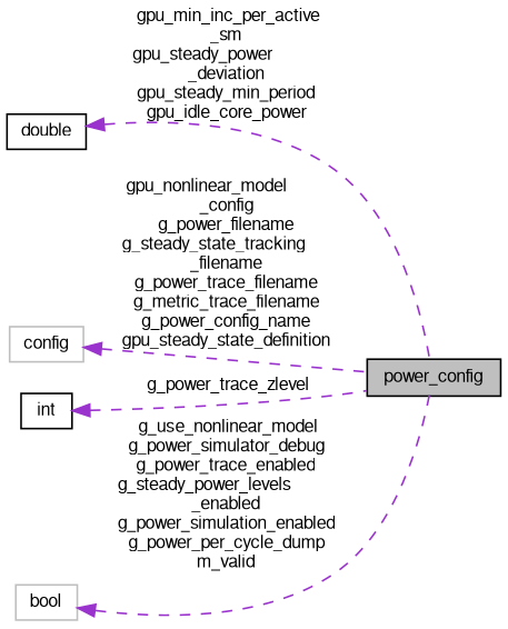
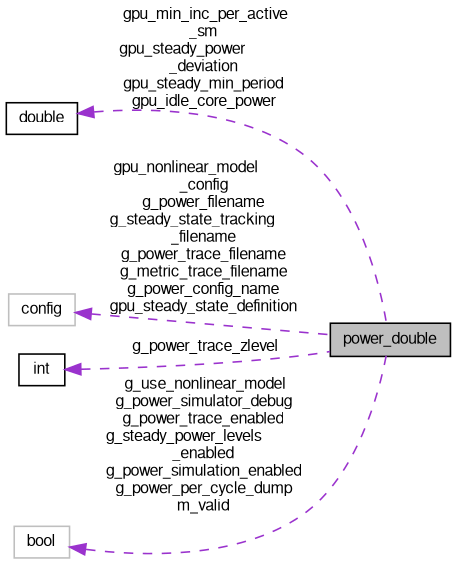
  digraph {
    rankdir=LR
    node [color=black fontname=FreeSans fontsize=10 shape=record]
    edge [color=darkorchid3 dir=back fontname=FreeSans fontsize=10 labelfontname=FreeSans labelfontsize=10 style=dashed]
-   n1 [fillcolor=grey75 fontcolor=black height=0.2 label=power_config style=filled width=0.4]
+   n1 [fillcolor=grey75 fontcolor=black height=0.2 label=power_double style=filled width=0.4]
    n2 [height=0.2 label=double width=0.4]
    n3 [color=grey75 height=0.2 label=config width=0.4]
    n4 [height=0.2 label=int width=0.4]
    n5 [color=grey75 height=0.2 label=bool width=0.4]
    n2 -> n1 [label=" gpu_min_inc_per_active\l_sm\ngpu_steady_power\l_deviation\ngpu_steady_min_period\ngpu_idle_core_power"]
    n3 -> n1 [label=" gpu_nonlinear_model\l_config\ng_power_filename\ng_steady_state_tracking\l_filename\ng_power_trace_filename\ng_metric_trace_filename\ng_power_config_name\ngpu_steady_state_definition"]
    n4 -> n1 [label=" g_power_trace_zlevel"]
    n5 -> n1 [label=" g_use_nonlinear_model\ng_power_simulator_debug\ng_power_trace_enabled\ng_steady_power_levels\l_enabled\ng_power_simulation_enabled\ng_power_per_cycle_dump\nm_valid"]
  }
